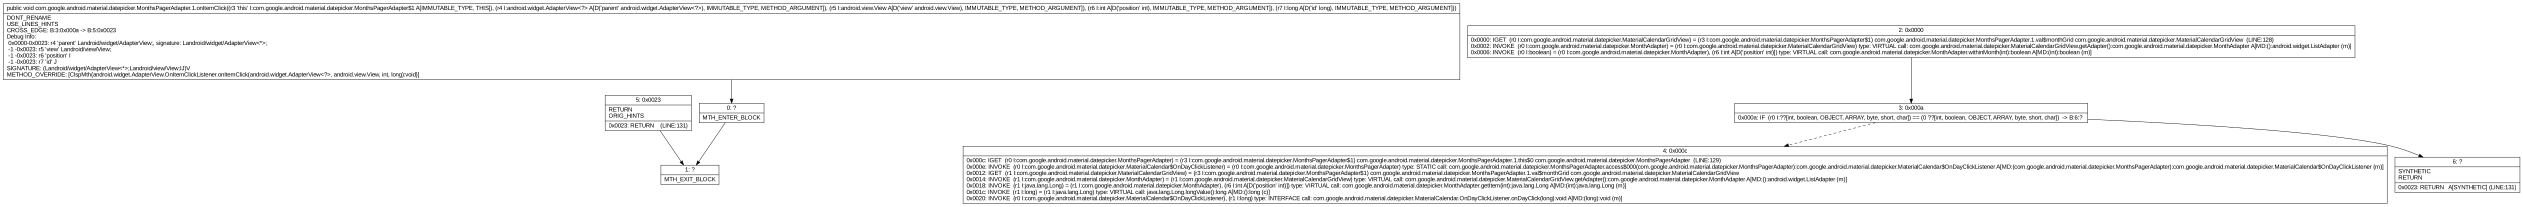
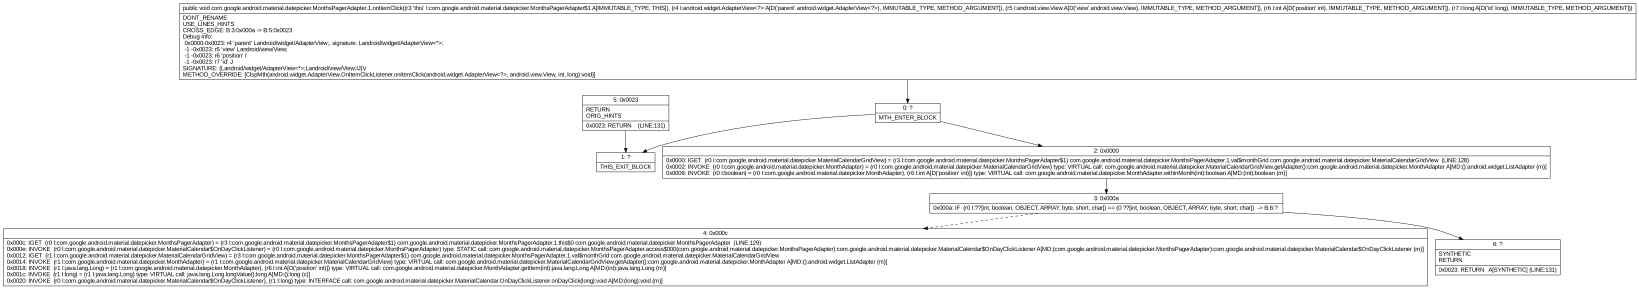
  digraph {
    fontname="Liberation Sans"
    node [fontname="Liberation Sans" shape=record]
    edge [fontname="Liberation Sans"]
    n1 [label="{0\:\ ?|MTH_ENTER_BLOCK\l}"]
    n2 [label="{2\:\ 0x0000|0x0000: IGET  (r0 I:com.google.android.material.datepicker.MaterialCalendarGridView) = (r3 I:com.google.android.material.datepicker.MonthsPagerAdapter$1) com.google.android.material.datepicker.MonthsPagerAdapter.1.val$monthGrid com.google.android.material.datepicker.MaterialCalendarGridView  (LINE:128)\l0x0002: INVOKE  (r0 I:com.google.android.material.datepicker.MonthAdapter) = (r0 I:com.google.android.material.datepicker.MaterialCalendarGridView) type: VIRTUAL call: com.google.android.material.datepicker.MaterialCalendarGridView.getAdapter():com.google.android.material.datepicker.MonthAdapter A[MD:():android.widget.ListAdapter (m)]\l0x0006: INVOKE  (r0 I:boolean) = (r0 I:com.google.android.material.datepicker.MonthAdapter), (r6 I:int A[D('position' int)]) type: VIRTUAL call: com.google.android.material.datepicker.MonthAdapter.withinMonth(int):boolean A[MD:(int):boolean (m)]\l}"]
-   n3 [label="{1\:\ ?|MTH_EXIT_BLOCK\l}"]
+   n3 [label="{1\:\ ?|THIS_EXIT_BLOCK\l}"]
    n4 [label="{3\:\ 0x000a|0x000a: IF  (r0 I:??[int, boolean, OBJECT, ARRAY, byte, short, char]) == (0 ??[int, boolean, OBJECT, ARRAY, byte, short, char])  \-\> B:6:? \l}"]
    n5 [label="{4\:\ 0x000c|0x000c: IGET  (r0 I:com.google.android.material.datepicker.MonthsPagerAdapter) = (r3 I:com.google.android.material.datepicker.MonthsPagerAdapter$1) com.google.android.material.datepicker.MonthsPagerAdapter.1.this$0 com.google.android.material.datepicker.MonthsPagerAdapter  (LINE:129)\l0x000e: INVOKE  (r0 I:com.google.android.material.datepicker.MaterialCalendar$OnDayClickListener) = (r0 I:com.google.android.material.datepicker.MonthsPagerAdapter) type: STATIC call: com.google.android.material.datepicker.MonthsPagerAdapter.access$000(com.google.android.material.datepicker.MonthsPagerAdapter):com.google.android.material.datepicker.MaterialCalendar$OnDayClickListener A[MD:(com.google.android.material.datepicker.MonthsPagerAdapter):com.google.android.material.datepicker.MaterialCalendar$OnDayClickListener (m)]\l0x0012: IGET  (r1 I:com.google.android.material.datepicker.MaterialCalendarGridView) = (r3 I:com.google.android.material.datepicker.MonthsPagerAdapter$1) com.google.android.material.datepicker.MonthsPagerAdapter.1.val$monthGrid com.google.android.material.datepicker.MaterialCalendarGridView \l0x0014: INVOKE  (r1 I:com.google.android.material.datepicker.MonthAdapter) = (r1 I:com.google.android.material.datepicker.MaterialCalendarGridView) type: VIRTUAL call: com.google.android.material.datepicker.MaterialCalendarGridView.getAdapter():com.google.android.material.datepicker.MonthAdapter A[MD:():android.widget.ListAdapter (m)]\l0x0018: INVOKE  (r1 I:java.lang.Long) = (r1 I:com.google.android.material.datepicker.MonthAdapter), (r6 I:int A[D('position' int)]) type: VIRTUAL call: com.google.android.material.datepicker.MonthAdapter.getItem(int):java.lang.Long A[MD:(int):java.lang.Long (m)]\l0x001c: INVOKE  (r1 I:long) = (r1 I:java.lang.Long) type: VIRTUAL call: java.lang.Long.longValue():long A[MD:():long (c)]\l0x0020: INVOKE  (r0 I:com.google.android.material.datepicker.MaterialCalendar$OnDayClickListener), (r1 I:long) type: INTERFACE call: com.google.android.material.datepicker.MaterialCalendar.OnDayClickListener.onDayClick(long):void A[MD:(long):void (m)]\l}"]
    n6 [label="{6\:\ ?|SYNTHETIC\lRETURN\l|0x0023: RETURN   A[SYNTHETIC] (LINE:131)\l}"]
    n7 [label="{5\:\ 0x0023|RETURN\lORIG_HINTS\l|0x0023: RETURN    (LINE:131)\l}"]
    n8 [label="{public void com.google.android.material.datepicker.MonthsPagerAdapter.1.onItemClick((r3 'this' I:com.google.android.material.datepicker.MonthsPagerAdapter$1 A[IMMUTABLE_TYPE, THIS]), (r4 I:android.widget.AdapterView\<?\> A[D('parent' android.widget.AdapterView\<?\>), IMMUTABLE_TYPE, METHOD_ARGUMENT]), (r5 I:android.view.View A[D('view' android.view.View), IMMUTABLE_TYPE, METHOD_ARGUMENT]), (r6 I:int A[D('position' int), IMMUTABLE_TYPE, METHOD_ARGUMENT]), (r7 I:long A[D('id' long), IMMUTABLE_TYPE, METHOD_ARGUMENT]))  | DONT_RENAME\lUSE_LINES_HINTS\lCROSS_EDGE: B:3:0x000a \-\> B:5:0x0023\lDebug Info:\l  0x0000\-0x0023: r4 'parent' Landroid\/widget\/AdapterView;, signature: Landroid\/widget\/AdapterView\<*\>;\l  \-1 \-0x0023: r5 'view' Landroid\/view\/View;\l  \-1 \-0x0023: r6 'position' I\l  \-1 \-0x0023: r7 'id' J\lSIGNATURE: (Landroid\/widget\/AdapterView\<*\>;Landroid\/view\/View;IJ)V\lMETHOD_OVERRIDE: [ClspMth\{android.widget.AdapterView.OnItemClickListener.onItemClick(android.widget.AdapterView\<?\>, android.view.View, int, long):void\}]\l}"]
+   n1 -> n2
    n1 -> n3
    n2 -> n4
    n4 -> n5 [style=dashed]
    n4 -> n6
    n7 -> n3
    n8 -> n1
  }
